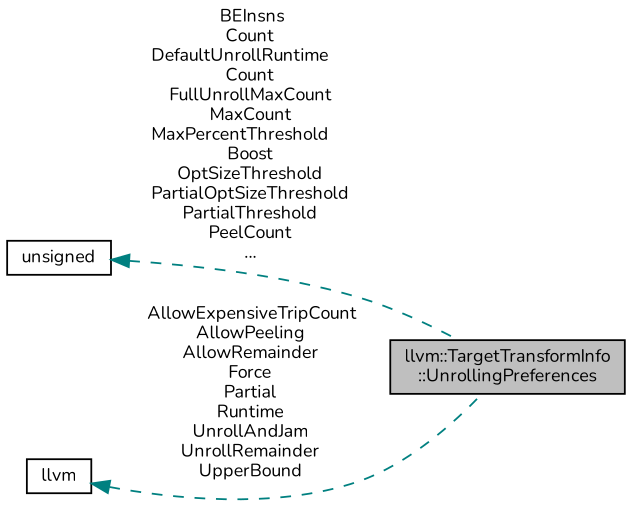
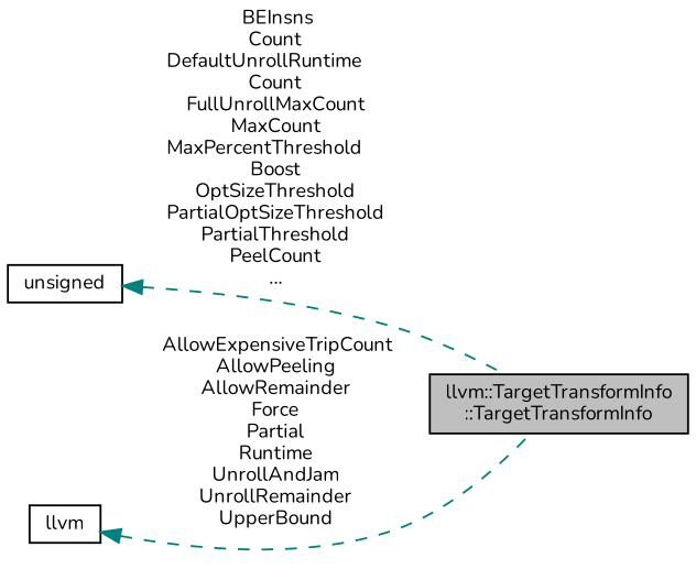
  digraph {
    fontname=Nunito
    rankdir=LR
    node [color=black fontname=Nunito fontsize=10 shape=box]
    edge [color=teal dir=back fontname=Nunito fontsize=10 labelfontname=Helvetica labelfontsize=10 style=dashed]
-   n1 [fillcolor=grey75 fontcolor=black height=0.2 label="llvm::TargetTransformInfo\l::UnrollingPreferences" style=filled width=0.4]
+   n1 [fillcolor=grey75 fontcolor=black height=0.2 label="llvm::TargetTransformInfo\l::TargetTransformInfo" style=filled width=0.4]
    n2 [height=0.2 label=unsigned width=0.4]
    n3 [height=0.2 label=llvm width=0.4]
    n2 -> n1 [label=" BEInsns\nCount\nDefaultUnrollRuntime\lCount\nFullUnrollMaxCount\nMaxCount\nMaxPercentThreshold\lBoost\nOptSizeThreshold\nPartialOptSizeThreshold\nPartialThreshold\nPeelCount\n..."]
    n3 -> n1 [label=" AllowExpensiveTripCount\nAllowPeeling\nAllowRemainder\nForce\nPartial\nRuntime\nUnrollAndJam\nUnrollRemainder\nUpperBound"]
  }
